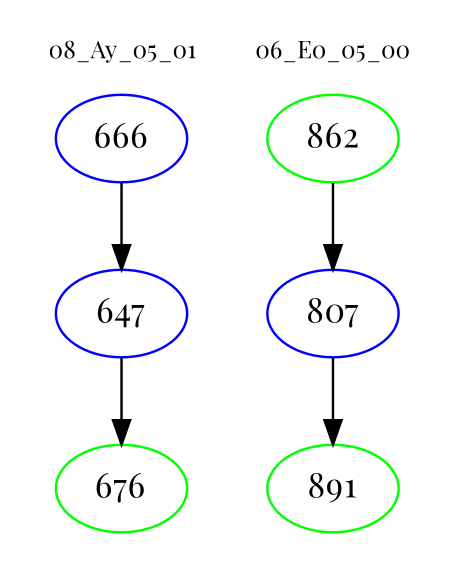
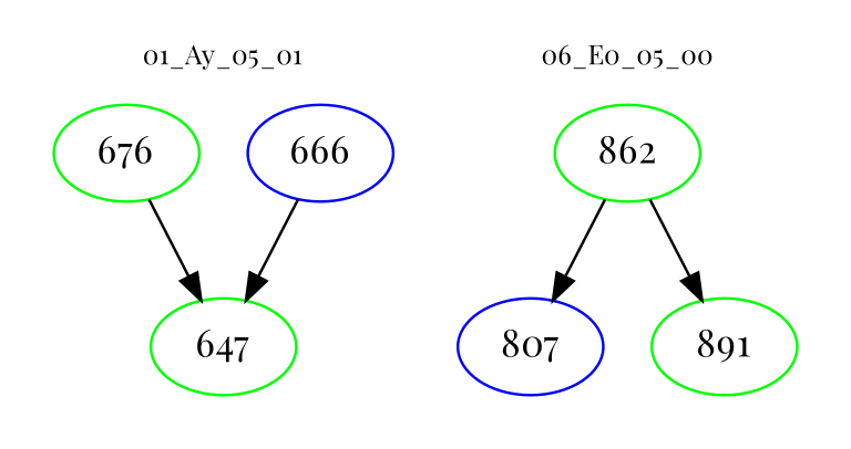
  digraph {
    fontname="Playfair Display"
    node [color=blue fontname="Playfair Display"]
    edge [color=black fontname="Playfair Display"]
    n1 [label=666]
-   n2 [label=647]
+   n2 [color=green label=647]
    n3 [color=green label=676]
    n4 [color=green label=862]
    n5 [label=807]
    n6 [color=green label=891]
    subgraph cluster_1 {
      color=white
      fontsize=10
-     label="08_Ay_05_01"
+     label="01_Ay_05_01"
      n1
      n2
      n3
    }
    subgraph cluster_2 {
      color=white
      fontsize=10
      label="06_E0_05_00"
      n4
      n5
      n6
    }
    n1 -> n2
-   n2 -> n3
+   n3 -> n2
    n4 -> n5
-   n5 -> n6
+   n4 -> n6
  }
